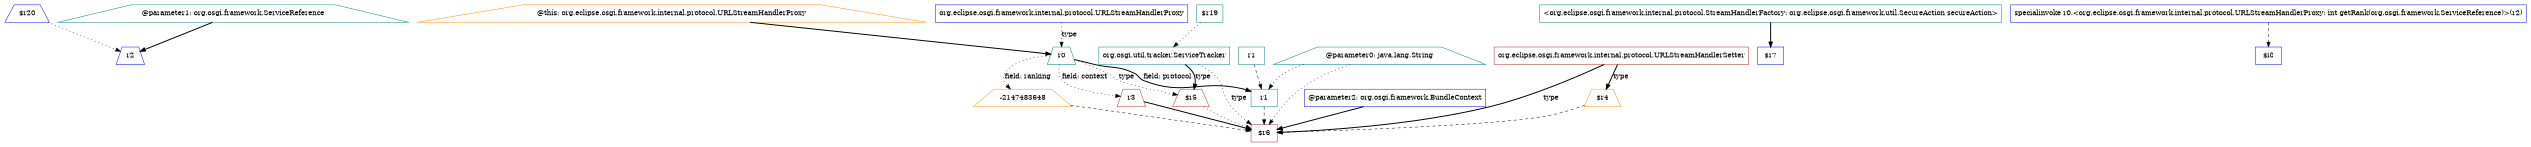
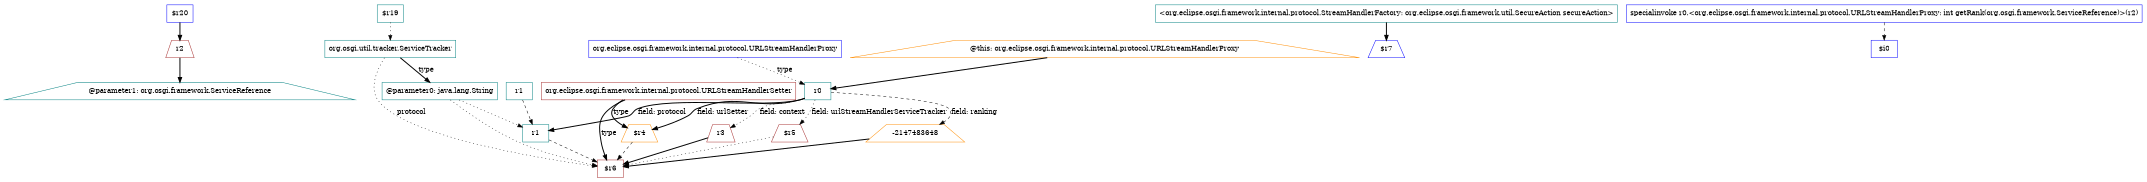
  digraph {
    node [color=teal shape=trapezium]
    edge [style=bold]
-   n1 [color=blue label="$r20"]
-   n2 [color=blue label=r2]
-   n3 [label=r0]
+   n1 [color=blue label="$r20" shape=box]
+   n2 [color=brown label=r2]
+   n3 [label=r0 shape=box]
    n4 [color=brown label=r3]
    n5 [color=brown label="$r5"]
    n6 [label=r1 shape=box]
    n7 [color=darkorange label="$r4"]
    n8 [color=darkorange label=-2147483648]
    n9 [color=brown label="$r6" shape=box]
    n10 [label="org.osgi.util.tracker.ServiceTracker" shape=box]
-   n11 [color=blue label="@parameter2: org.osgi.framework.BundleContext" shape=box]
    n12 [label="<org.eclipse.osgi.framework.internal.protocol.StreamHandlerFactory: org.eclipse.osgi.framework.util.SecureAction secureAction>" shape=box]
-   n13 [color=blue label="$r7" shape=box]
+   n13 [color=blue label="$r7"]
    n14 [color=brown label="org.eclipse.osgi.framework.internal.protocol.URLStreamHandlerSetter" shape=box]
-   n15 [label="@parameter0: java.lang.String"]
+   n15 [label="@parameter0: java.lang.String" shape=box]
    n16 [label="$r19" shape=box]
    n17 [label=r1 shape=box]
    n18 [color=blue label="org.eclipse.osgi.framework.internal.protocol.URLStreamHandlerProxy" shape=box]
    n19 [label="@parameter1: org.osgi.framework.ServiceReference"]
    n20 [color=darkorange label="@this: org.eclipse.osgi.framework.internal.protocol.URLStreamHandlerProxy"]
    n21 [color=blue label="specialinvoke r0.<org.eclipse.osgi.framework.internal.protocol.URLStreamHandlerProxy: int getRank(org.osgi.framework.ServiceReference)>(r2)" shape=box]
    n22 [color=blue label="$i0" shape=box]
-   n1 -> n2 [style=dotted]
+   n1 -> n2
    n3 -> n4 [label="field: context" style=dotted]
-   n3 -> n5 [label=type style=dotted]
+   n3 -> n5 [label="field: urlStreamHandlerServiceTracker" style=dotted]
    n3 -> n6 [label="field: protocol"]
-   n3 -> n8 [label="field: ranking" style=dotted]
+   n3 -> n7 [label="field: urlSetter"]
+   n3 -> n8 [label="field: ranking" style=dashed]
    n4 -> n9
    n5 -> n9 [style=dotted]
    n6 -> n9 [style=dashed]
    n7 -> n9 [style=dashed]
-   n8 -> n9 [style=dashed]
-   n10 -> n5 [label=type]
-   n10 -> n9 [label=type style=dotted]
-   n11 -> n9
+   n8 -> n9
+   n10 -> n15 [label=type]
+   n10 -> n9 [label=protocol style=dotted]
    n12 -> n13
    n14 -> n7 [label=type]
    n14 -> n9 [label=type]
    n15 -> n6 [style=dotted]
    n15 -> n9 [style=dotted]
    n16 -> n10 [style=dotted]
    n17 -> n6 [style=dashed]
    n18 -> n3 [label=type style=dotted]
-   n19 -> n2
+   n2 -> n19
    n20 -> n3
    n21 -> n22 [style=dashed]
  }
